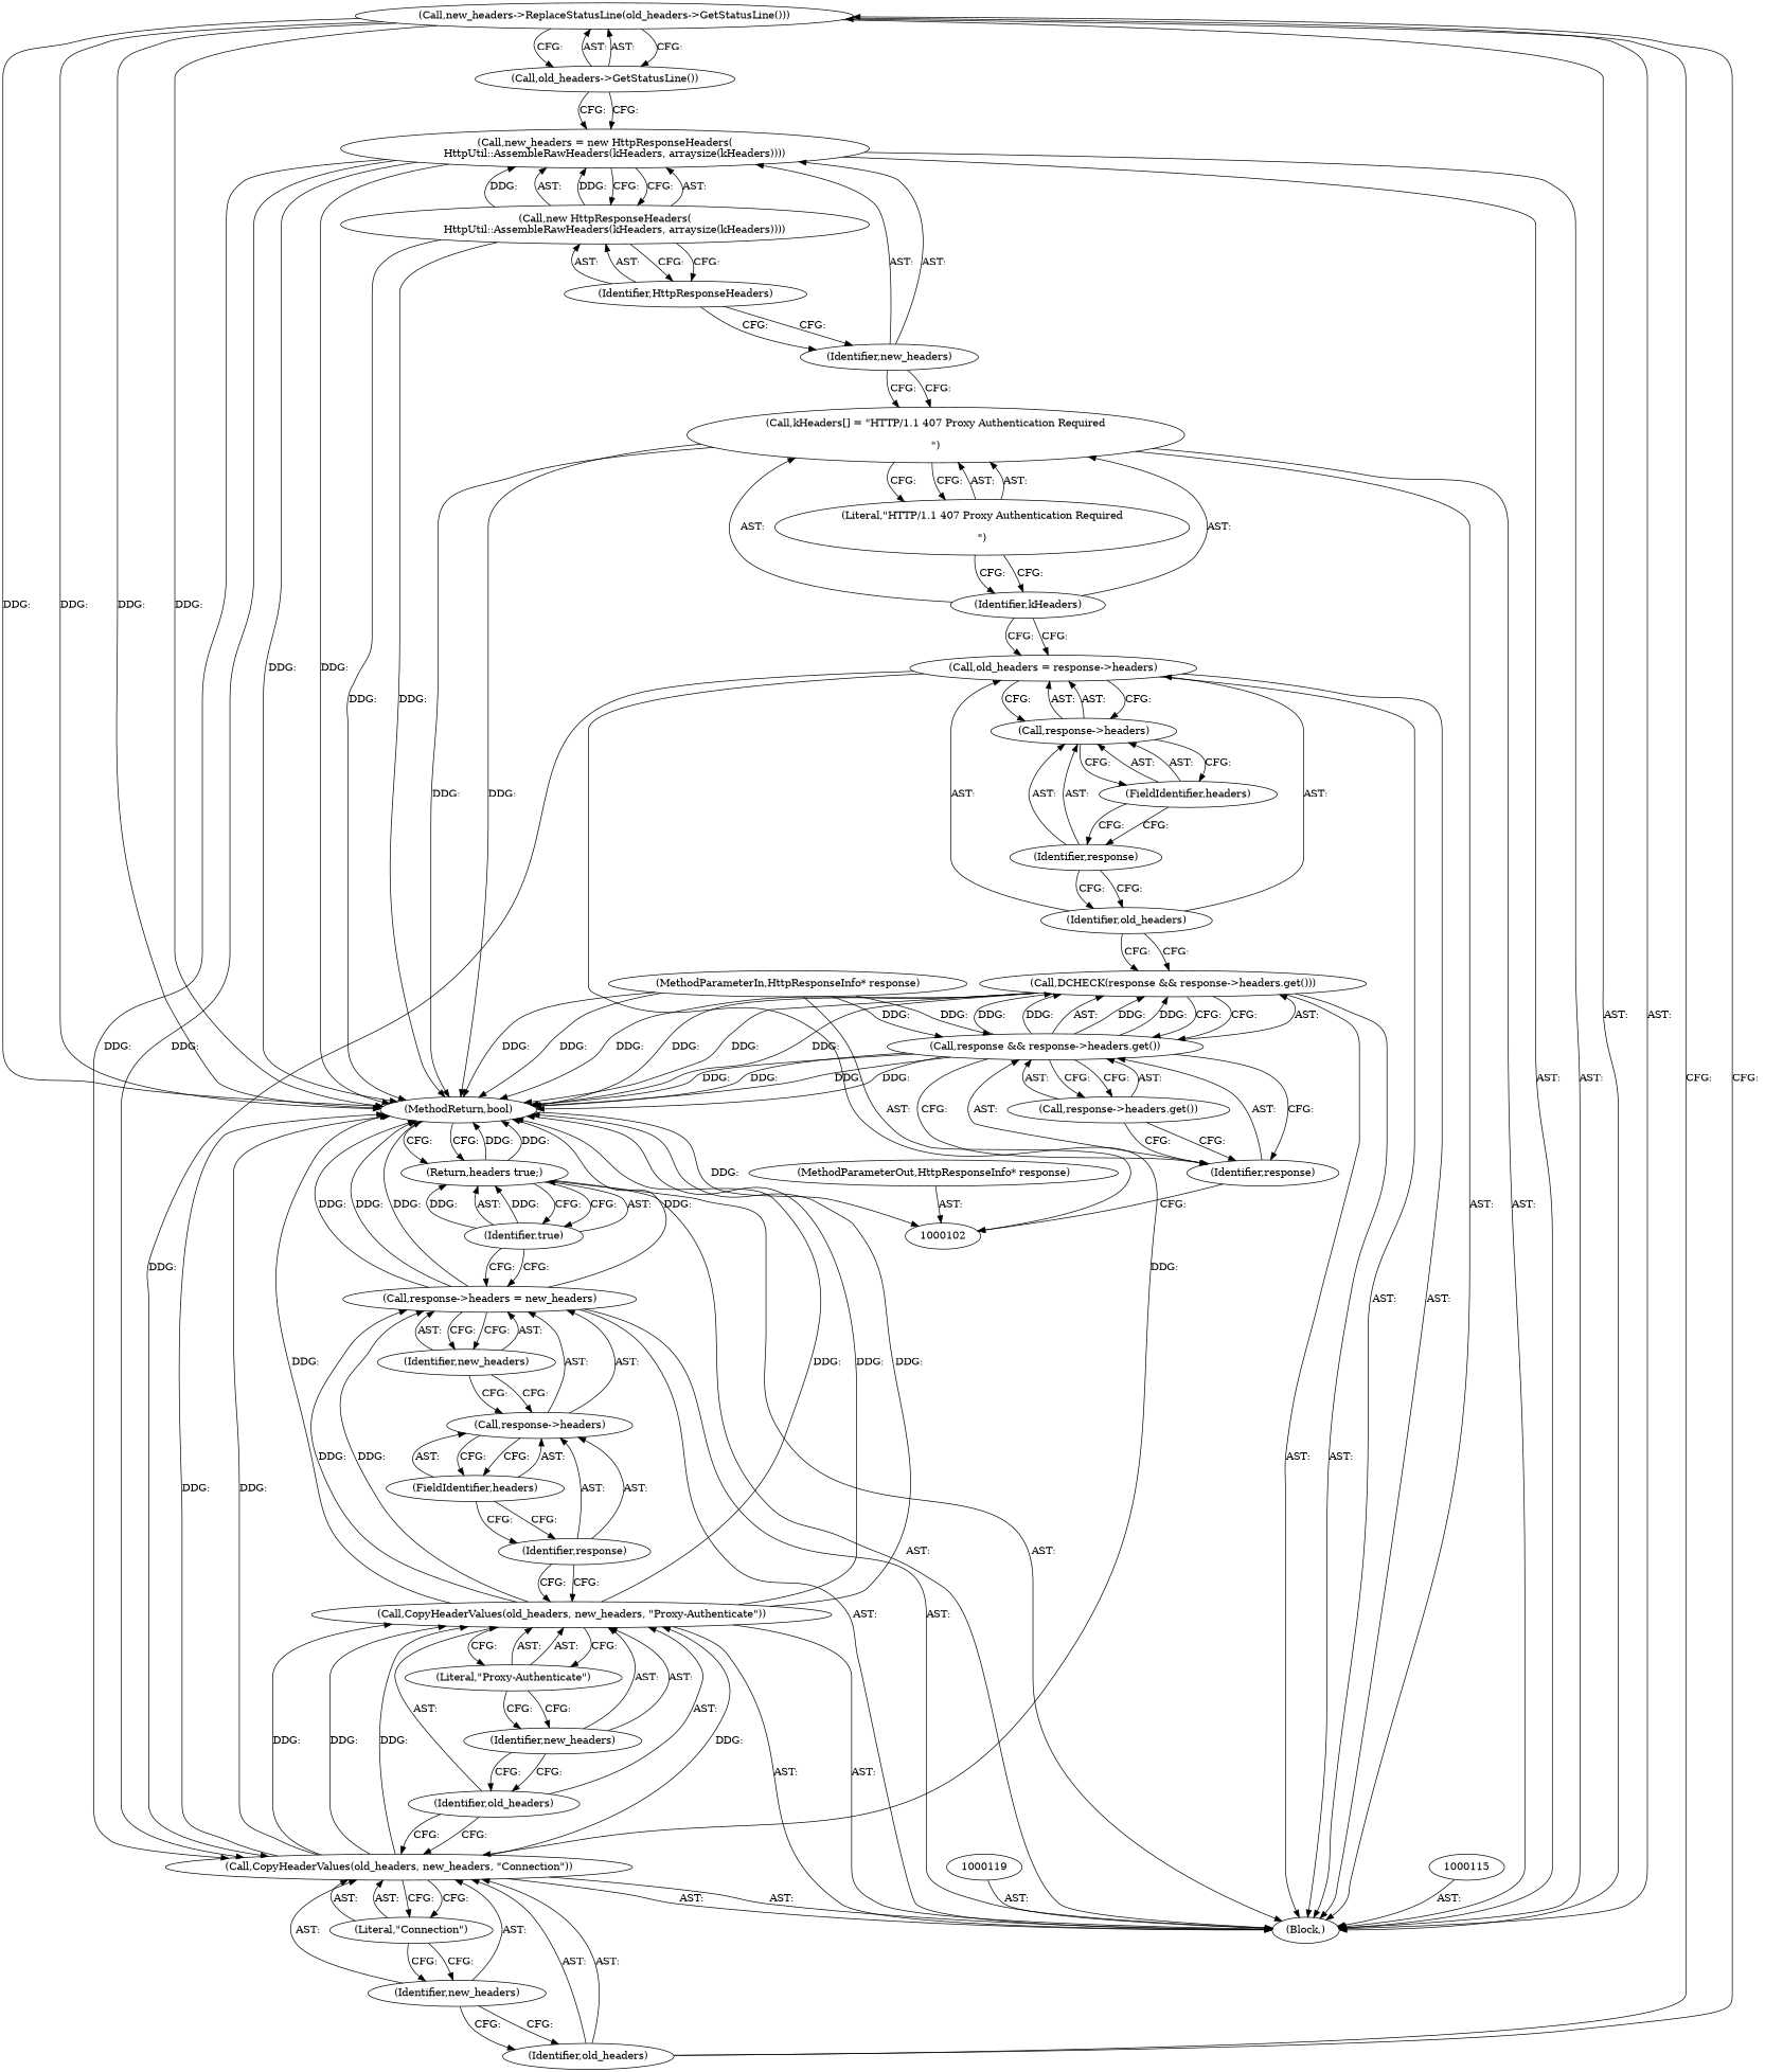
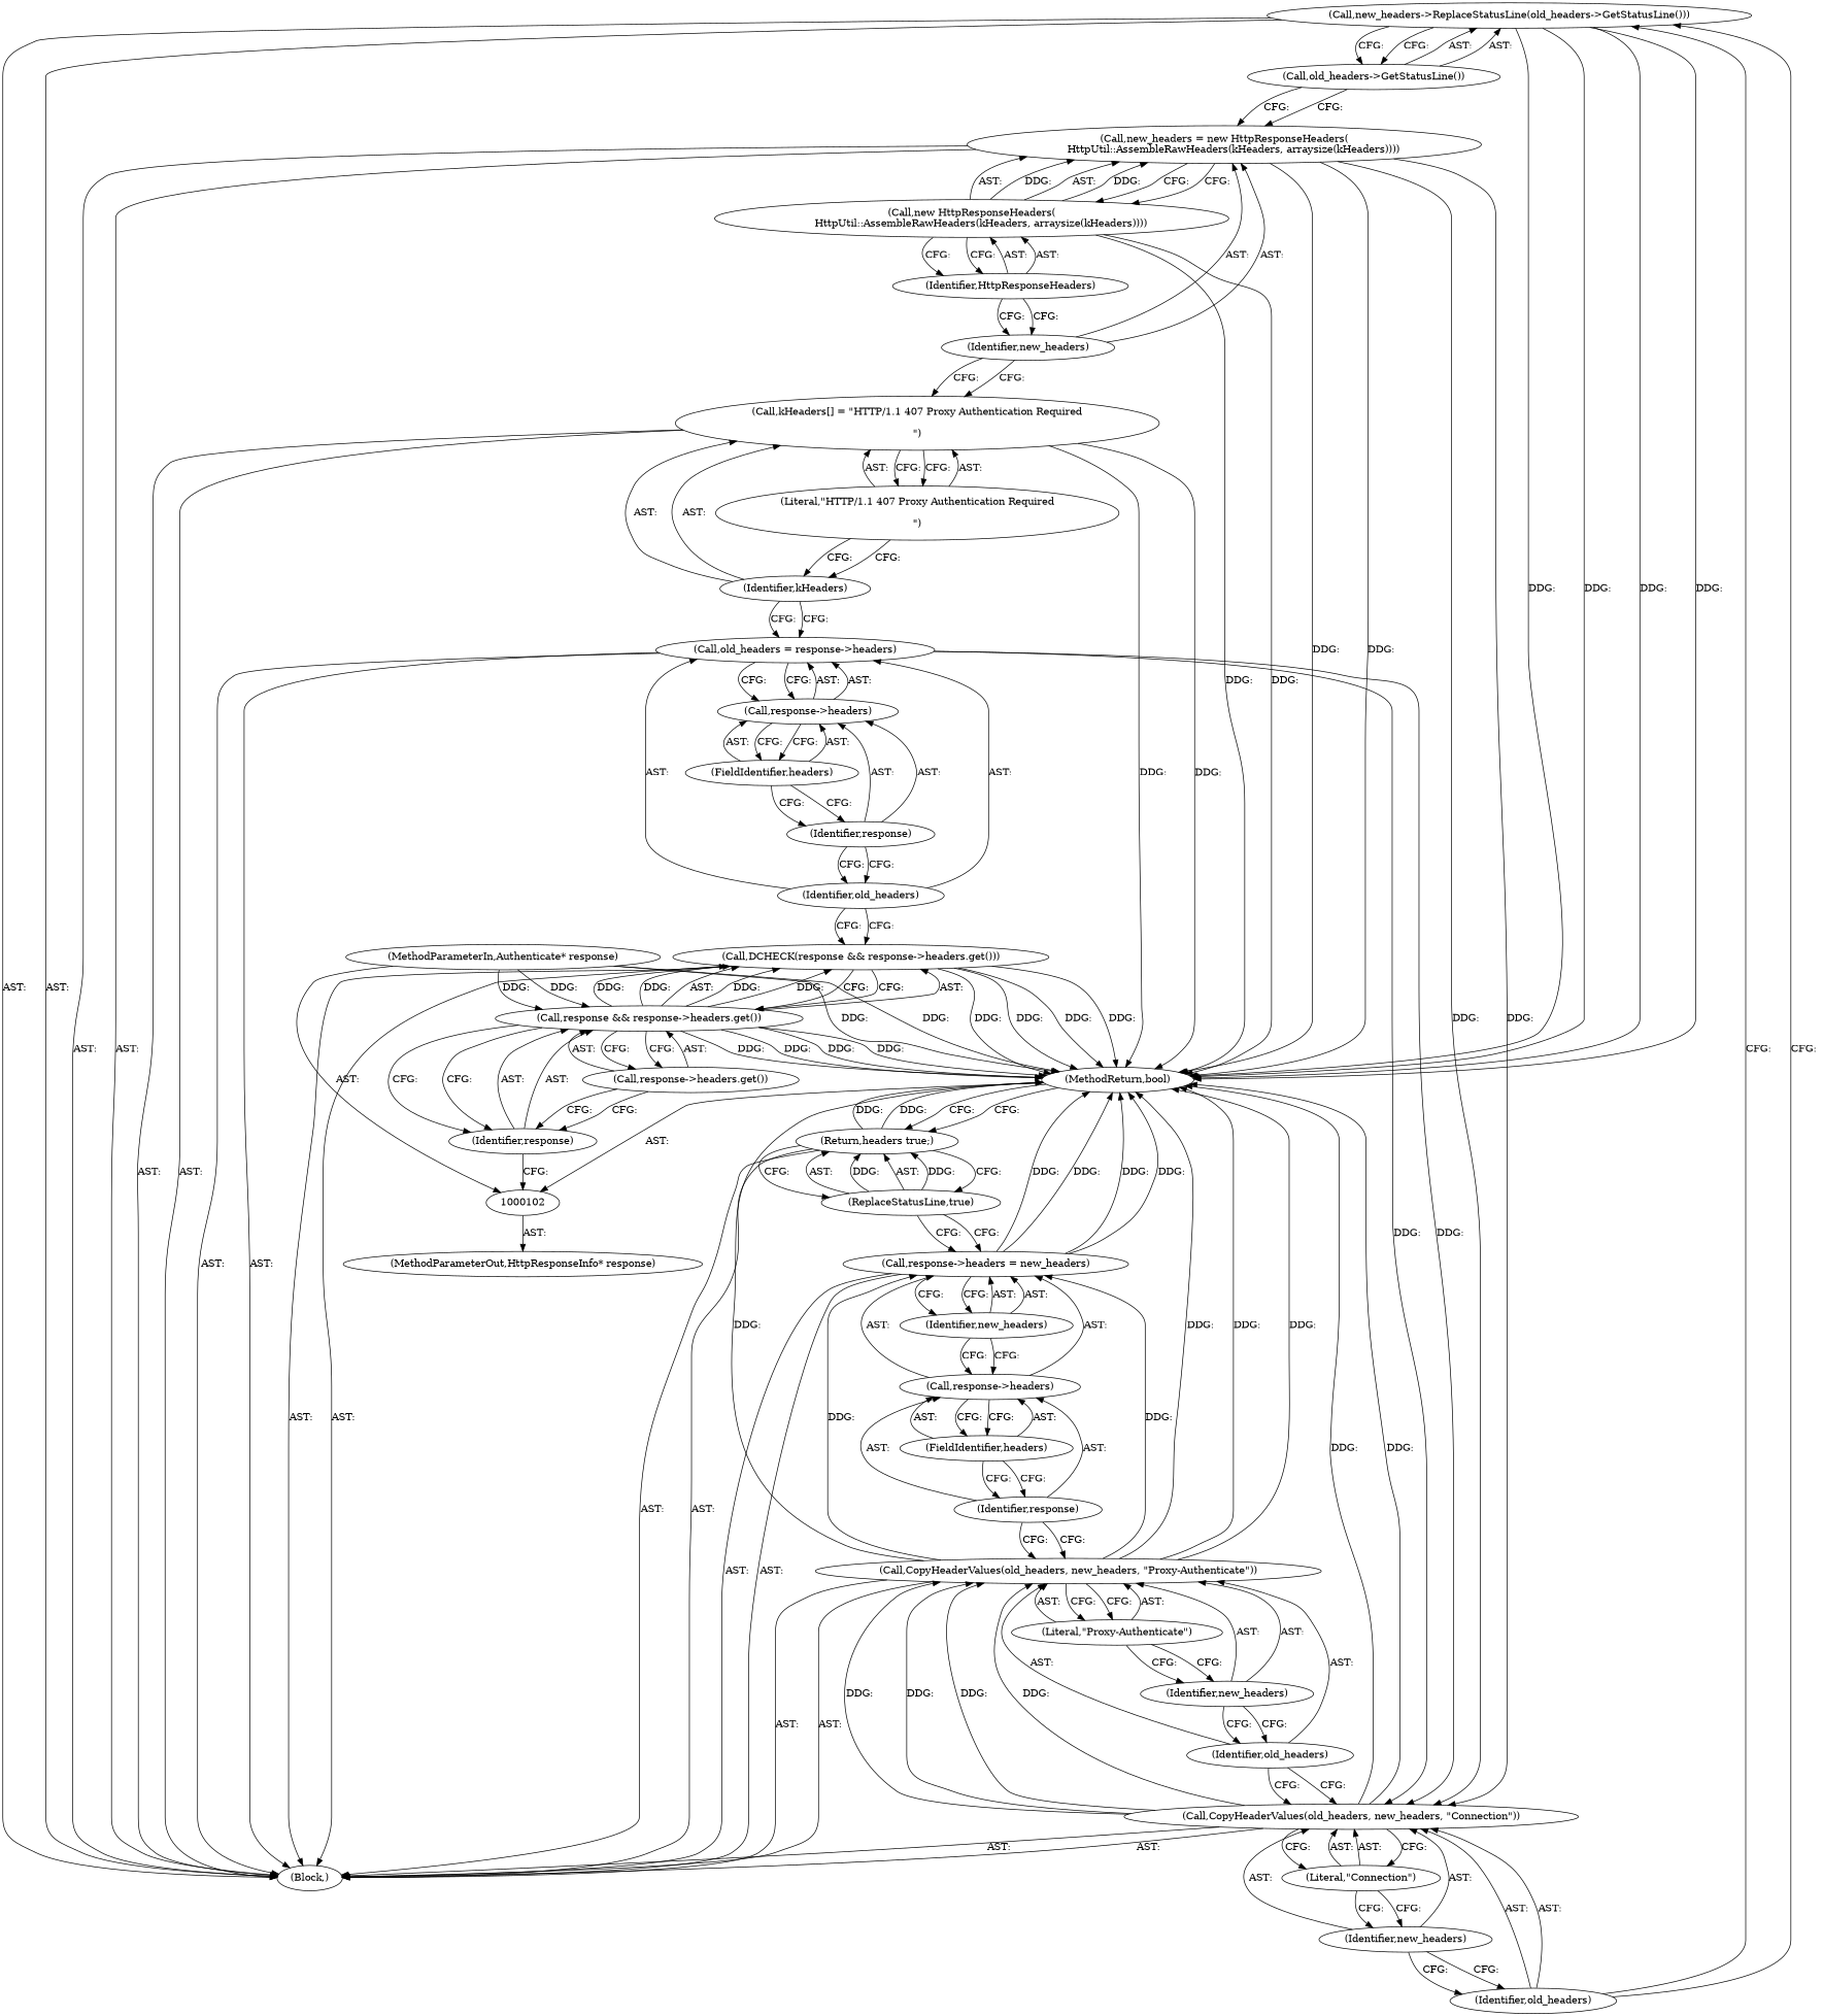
  digraph {
    n1 [label="(Call,new_headers->ReplaceStatusLine(old_headers->GetStatusLine()))"]
    n2 [label="(Call,old_headers->GetStatusLine())"]
    n3 [label="(MethodReturn,bool)"]
    n4 [label="(Block,)"]
    n5 [label="(Call,new_headers = new HttpResponseHeaders(\n      HttpUtil::AssembleRawHeaders(kHeaders, arraysize(kHeaders))))"]
    n6 [label="(Return,headers true;)"]
    1000102
    n8 [label="(Call,CopyHeaderValues(old_headers, new_headers, \"Connection\"))"]
    n9 [label="(Call,new HttpResponseHeaders(\n      HttpUtil::AssembleRawHeaders(kHeaders, arraysize(kHeaders))))"]
    n10 [label="(Identifier,old_headers)"]
    n11 [label="(Literal,\"Connection\")"]
    n12 [label="(Call,CopyHeaderValues(old_headers, new_headers, \"Proxy-Authenticate\"))"]
    n13 [label="(Identifier,new_headers)"]
    n14 [label="(Literal,\"Proxy-Authenticate\")"]
    n15 [label="(Call,response->headers = new_headers)"]
    n16 [label="(Identifier,old_headers)"]
    n17 [label="(Identifier,new_headers)"]
    n18 [label="(Identifier,new_headers)"]
    n19 [label="(FieldIdentifier,headers)"]
    n20 [label="(Call,response->headers)"]
    n21 [label="(Identifier,response)"]
-   n22 [label="(Identifier,true)"]
-   n23 [label="(MethodParameterIn,HttpResponseInfo* response)"]
+   n22 [label="(ReplaceStatusLine,true)"]
+   n23 [label="(MethodParameterIn,Authenticate* response)"]
    n24 [label="(Call,response && response->headers.get())"]
    n25 [label="(Call,DCHECK(response && response->headers.get()))"]
    n26 [label="(Call,response->headers.get())"]
    n27 [label="(Identifier,response)"]
    n28 [label="(MethodParameterOut,HttpResponseInfo* response)"]
    n29 [label="(Call,old_headers = response->headers)"]
    n30 [label="(Call,response->headers)"]
    n31 [label="(FieldIdentifier,headers)"]
    n32 [label="(Identifier,old_headers)"]
    n33 [label="(Identifier,response)"]
    n34 [label="(Call,kHeaders[] = \"HTTP/1.1 407 Proxy Authentication Required\n\n\")"]
    n35 [label="(Literal,\"HTTP/1.1 407 Proxy Authentication Required\n\n\")"]
    n36 [label="(Identifier,kHeaders)"]
    n37 [label="(Identifier,HttpResponseHeaders)"]
    n38 [label="(Identifier,new_headers)"]
-   1000115
-   1000119
    n1 -> n2 [label="CFG: "]
    n1 -> n2 [label="CFG: "]
    n1 -> n3 [label="DDG: "]
    n1 -> n3 [label="DDG: "]
    n1 -> n3 [label="DDG: "]
    n1 -> n3 [label="DDG: "]
    n1 -> n4 [label="AST: "]
    n1 -> n4 [label="AST: "]
    n2 -> n1 [label="AST: "]
    n2 -> n1 [label="AST: "]
    n2 -> n5 [label="CFG: "]
    n2 -> n5 [label="CFG: "]
    n3 -> n6 [label="CFG: "]
    n3 -> n6 [label="CFG: "]
-   n3 -> 1000102 [label="DDG: "]
+   n3 -> 1000102 [label="AST: "]
    n5 -> n3 [label="DDG: "]
    n5 -> n3 [label="DDG: "]
    n5 -> n4 [label="AST: "]
    n5 -> n4 [label="AST: "]
    n5 -> n8 [label="DDG: "]
    n5 -> n8 [label="DDG: "]
    n5 -> n9 [label="CFG: "]
    n5 -> n9 [label="CFG: "]
    n6 -> n3 [label="DDG: "]
    n6 -> n3 [label="DDG: "]
    n6 -> n4 [label="AST: "]
    n6 -> n4 [label="AST: "]
    n6 -> n22 [label="CFG: "]
    n6 -> n22 [label="CFG: "]
    n8 -> n3 [label="DDG: "]
    n8 -> n3 [label="DDG: "]
    n8 -> n4 [label="AST: "]
    n8 -> n4 [label="AST: "]
    n8 -> n11 [label="CFG: "]
    n8 -> n11 [label="CFG: "]
    n8 -> n12 [label="DDG: "]
    n8 -> n12 [label="DDG: "]
    n8 -> n12 [label="DDG: "]
    n8 -> n12 [label="DDG: "]
    n9 -> n3 [label="DDG: "]
    n9 -> n3 [label="DDG: "]
    n9 -> n5 [label="AST: "]
    n9 -> n5 [label="DDG: "]
    n9 -> n5 [label="AST: "]
    n9 -> n5 [label="DDG: "]
    n9 -> n37 [label="CFG: "]
    n9 -> n37 [label="CFG: "]
    n10 -> n1 [label="CFG: "]
    n10 -> n1 [label="CFG: "]
    n10 -> n8 [label="AST: "]
    n10 -> n8 [label="AST: "]
    n11 -> n8 [label="AST: "]
    n11 -> n8 [label="AST: "]
    n11 -> n13 [label="CFG: "]
    n11 -> n13 [label="CFG: "]
    n12 -> n3 [label="DDG: "]
    n12 -> n3 [label="DDG: "]
    n12 -> n3 [label="DDG: "]
    n12 -> n3 [label="DDG: "]
    n12 -> n4 [label="AST: "]
    n12 -> n4 [label="AST: "]
    n12 -> n14 [label="CFG: "]
    n12 -> n14 [label="CFG: "]
    n12 -> n15 [label="DDG: "]
    n12 -> n15 [label="DDG: "]
    n13 -> n8 [label="AST: "]
    n13 -> n8 [label="AST: "]
    n13 -> n10 [label="CFG: "]
    n13 -> n10 [label="CFG: "]
    n14 -> n12 [label="AST: "]
    n14 -> n12 [label="AST: "]
    n14 -> n17 [label="CFG: "]
    n14 -> n17 [label="CFG: "]
    n15 -> n3 [label="DDG: "]
    n15 -> n3 [label="DDG: "]
    n15 -> n3 [label="DDG: "]
    n15 -> n3 [label="DDG: "]
    n15 -> n4 [label="AST: "]
    n15 -> n4 [label="AST: "]
    n15 -> n18 [label="CFG: "]
    n15 -> n18 [label="CFG: "]
    n16 -> n8 [label="CFG: "]
    n16 -> n8 [label="CFG: "]
    n16 -> n12 [label="AST: "]
    n16 -> n12 [label="AST: "]
    n17 -> n12 [label="AST: "]
    n17 -> n12 [label="AST: "]
    n17 -> n16 [label="CFG: "]
    n17 -> n16 [label="CFG: "]
    n18 -> n15 [label="AST: "]
    n18 -> n15 [label="AST: "]
    n18 -> n20 [label="CFG: "]
    n18 -> n20 [label="CFG: "]
    n19 -> n20 [label="AST: "]
    n19 -> n20 [label="AST: "]
    n19 -> n21 [label="CFG: "]
    n19 -> n21 [label="CFG: "]
    n20 -> n15 [label="AST: "]
    n20 -> n15 [label="AST: "]
    n20 -> n19 [label="CFG: "]
    n20 -> n19 [label="CFG: "]
    n21 -> n12 [label="CFG: "]
    n21 -> n12 [label="CFG: "]
    n21 -> n20 [label="AST: "]
    n21 -> n20 [label="AST: "]
    n22 -> n6 [label="AST: "]
    n22 -> n6 [label="DDG: "]
    n22 -> n6 [label="AST: "]
    n22 -> n6 [label="DDG: "]
    n22 -> n15 [label="CFG: "]
    n22 -> n15 [label="CFG: "]
    n23 -> n3 [label="DDG: "]
    n23 -> n3 [label="DDG: "]
    n23 -> 1000102 [label="AST: "]
    n23 -> n24 [label="DDG: "]
    n23 -> n24 [label="DDG: "]
    n24 -> n3 [label="DDG: "]
    n24 -> n3 [label="DDG: "]
    n24 -> n3 [label="DDG: "]
    n24 -> n3 [label="DDG: "]
    n24 -> n25 [label="AST: "]
    n24 -> n25 [label="DDG: "]
    n24 -> n25 [label="DDG: "]
    n24 -> n25 [label="AST: "]
    n24 -> n25 [label="DDG: "]
    n24 -> n25 [label="DDG: "]
    n24 -> n26 [label="CFG: "]
    n24 -> n26 [label="CFG: "]
    n24 -> n27 [label="CFG: "]
    n24 -> n27 [label="CFG: "]
    n25 -> n3 [label="DDG: "]
    n25 -> n3 [label="DDG: "]
    n25 -> n3 [label="DDG: "]
    n25 -> n3 [label="DDG: "]
    n25 -> n4 [label="AST: "]
    n25 -> n4 [label="AST: "]
    n25 -> n24 [label="CFG: "]
    n25 -> n24 [label="CFG: "]
    n26 -> n24 [label="AST: "]
    n26 -> n24 [label="AST: "]
    n26 -> n27 [label="CFG: "]
    n26 -> n27 [label="CFG: "]
    n27 -> 1000102 [label="CFG: "]
    n27 -> n24 [label="AST: "]
    n27 -> n24 [label="AST: "]
-   n28 -> 1000102 [label="AST: "]
+   1000102 -> n28 [label="AST: "]
    n29 -> n4 [label="AST: "]
    n29 -> n4 [label="AST: "]
    n29 -> n8 [label="DDG: "]
    n29 -> n8 [label="DDG: "]
    n29 -> n30 [label="CFG: "]
    n29 -> n30 [label="CFG: "]
    n30 -> n29 [label="AST: "]
    n30 -> n29 [label="AST: "]
    n30 -> n31 [label="CFG: "]
    n30 -> n31 [label="CFG: "]
    n31 -> n30 [label="AST: "]
    n31 -> n30 [label="AST: "]
    n31 -> n33 [label="CFG: "]
    n31 -> n33 [label="CFG: "]
    n32 -> n25 [label="CFG: "]
    n32 -> n25 [label="CFG: "]
    n32 -> n29 [label="AST: "]
    n32 -> n29 [label="AST: "]
    n33 -> n30 [label="AST: "]
    n33 -> n30 [label="AST: "]
    n33 -> n32 [label="CFG: "]
    n33 -> n32 [label="CFG: "]
    n34 -> n3 [label="DDG: "]
    n34 -> n3 [label="DDG: "]
    n34 -> n4 [label="AST: "]
    n34 -> n4 [label="AST: "]
    n34 -> n35 [label="CFG: "]
    n34 -> n35 [label="CFG: "]
    n35 -> n34 [label="AST: "]
    n35 -> n34 [label="AST: "]
    n35 -> n36 [label="CFG: "]
    n35 -> n36 [label="CFG: "]
    n36 -> n29 [label="CFG: "]
    n36 -> n29 [label="CFG: "]
    n36 -> n34 [label="AST: "]
    n36 -> n34 [label="AST: "]
    n37 -> n9 [label="AST: "]
    n37 -> n9 [label="AST: "]
    n37 -> n38 [label="CFG: "]
    n37 -> n38 [label="CFG: "]
    n38 -> n5 [label="AST: "]
    n38 -> n5 [label="AST: "]
    n38 -> n34 [label="CFG: "]
    n38 -> n34 [label="CFG: "]
-   1000115 -> n4 [label="AST: "]
-   1000119 -> n4 [label="AST: "]
  }
